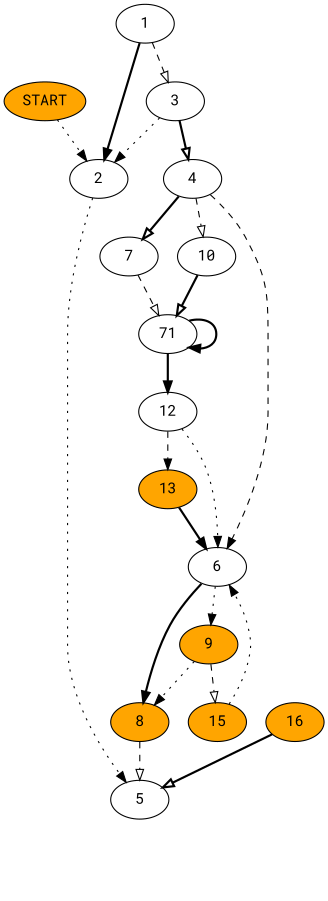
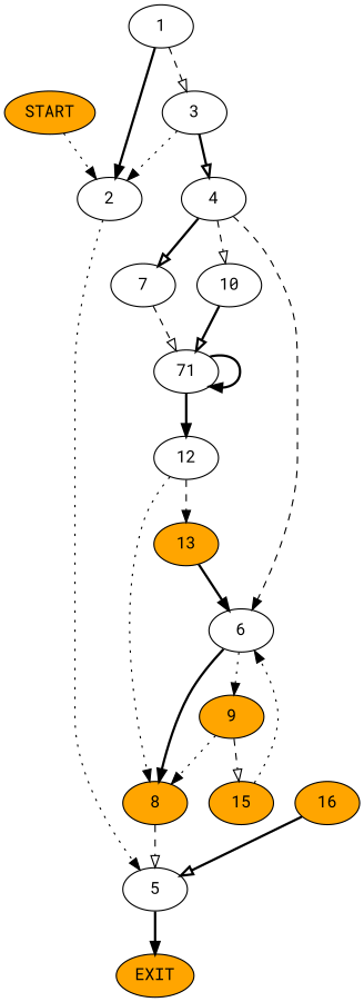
  digraph {
    fontname="Roboto Mono"
    node [fillcolor=white fontname="Roboto Mono" style=filled]
    edge [arrowhead=normal fontname="Roboto Mono" style=bold]
    n1 [fillcolor=orange label=START]
    2
    1
    3
+   n5 [fillcolor=orange label=EXIT]
    5
    4
    6
    7
    10
    8 [fillcolor=orange]
    9 [fillcolor=orange]
    n13 [label=71]
    15 [fillcolor=orange]
    12
    13 [fillcolor=orange]
    16 [fillcolor=orange]
    n1 -> 2 [style=dotted]
    2 -> 5 [style=dotted]
    1 -> 2
    1 -> 3 [arrowhead=onormal style=dashed]
    3 -> 2 [style=dotted]
    3 -> 4 [arrowhead=onormal]
+   5 -> n5
    4 -> 6 [style=dashed]
    4 -> 7 [arrowhead=onormal]
    4 -> 10 [arrowhead=onormal style=dashed]
    6 -> 8
    6 -> 9 [style=dotted]
    7 -> n13 [arrowhead=onormal style=dashed]
    10 -> n13 [arrowhead=onormal]
    8 -> 5 [arrowhead=onormal style=dashed]
    9 -> 8 [style=dotted]
    9 -> 15 [arrowhead=onormal style=dashed]
    n13 -> n13
    n13 -> 12
    15 -> 6 [style=dotted]
-   12 -> 6 [style=dotted]
+   12 -> 8 [style=dotted]
    12 -> 13 [style=dashed]
    13 -> 6
    16 -> 5 [arrowhead=onormal]
  }
